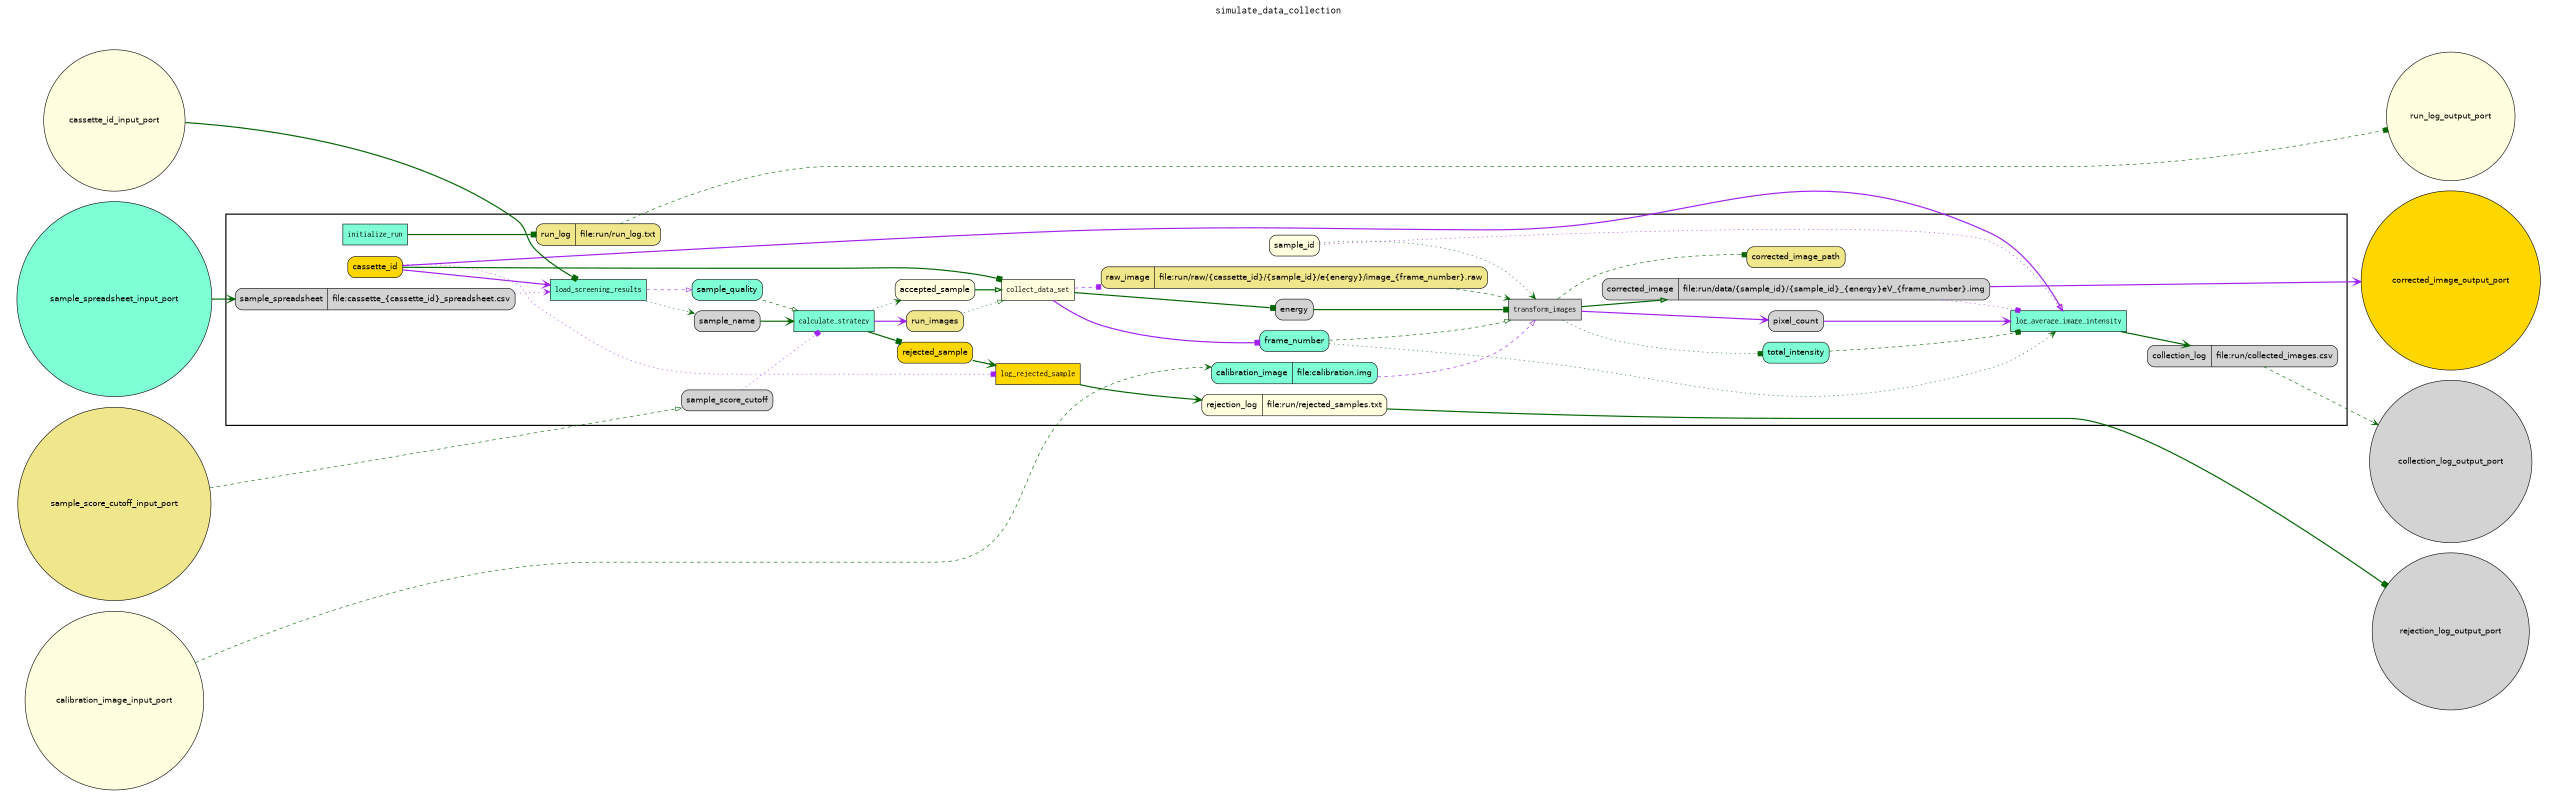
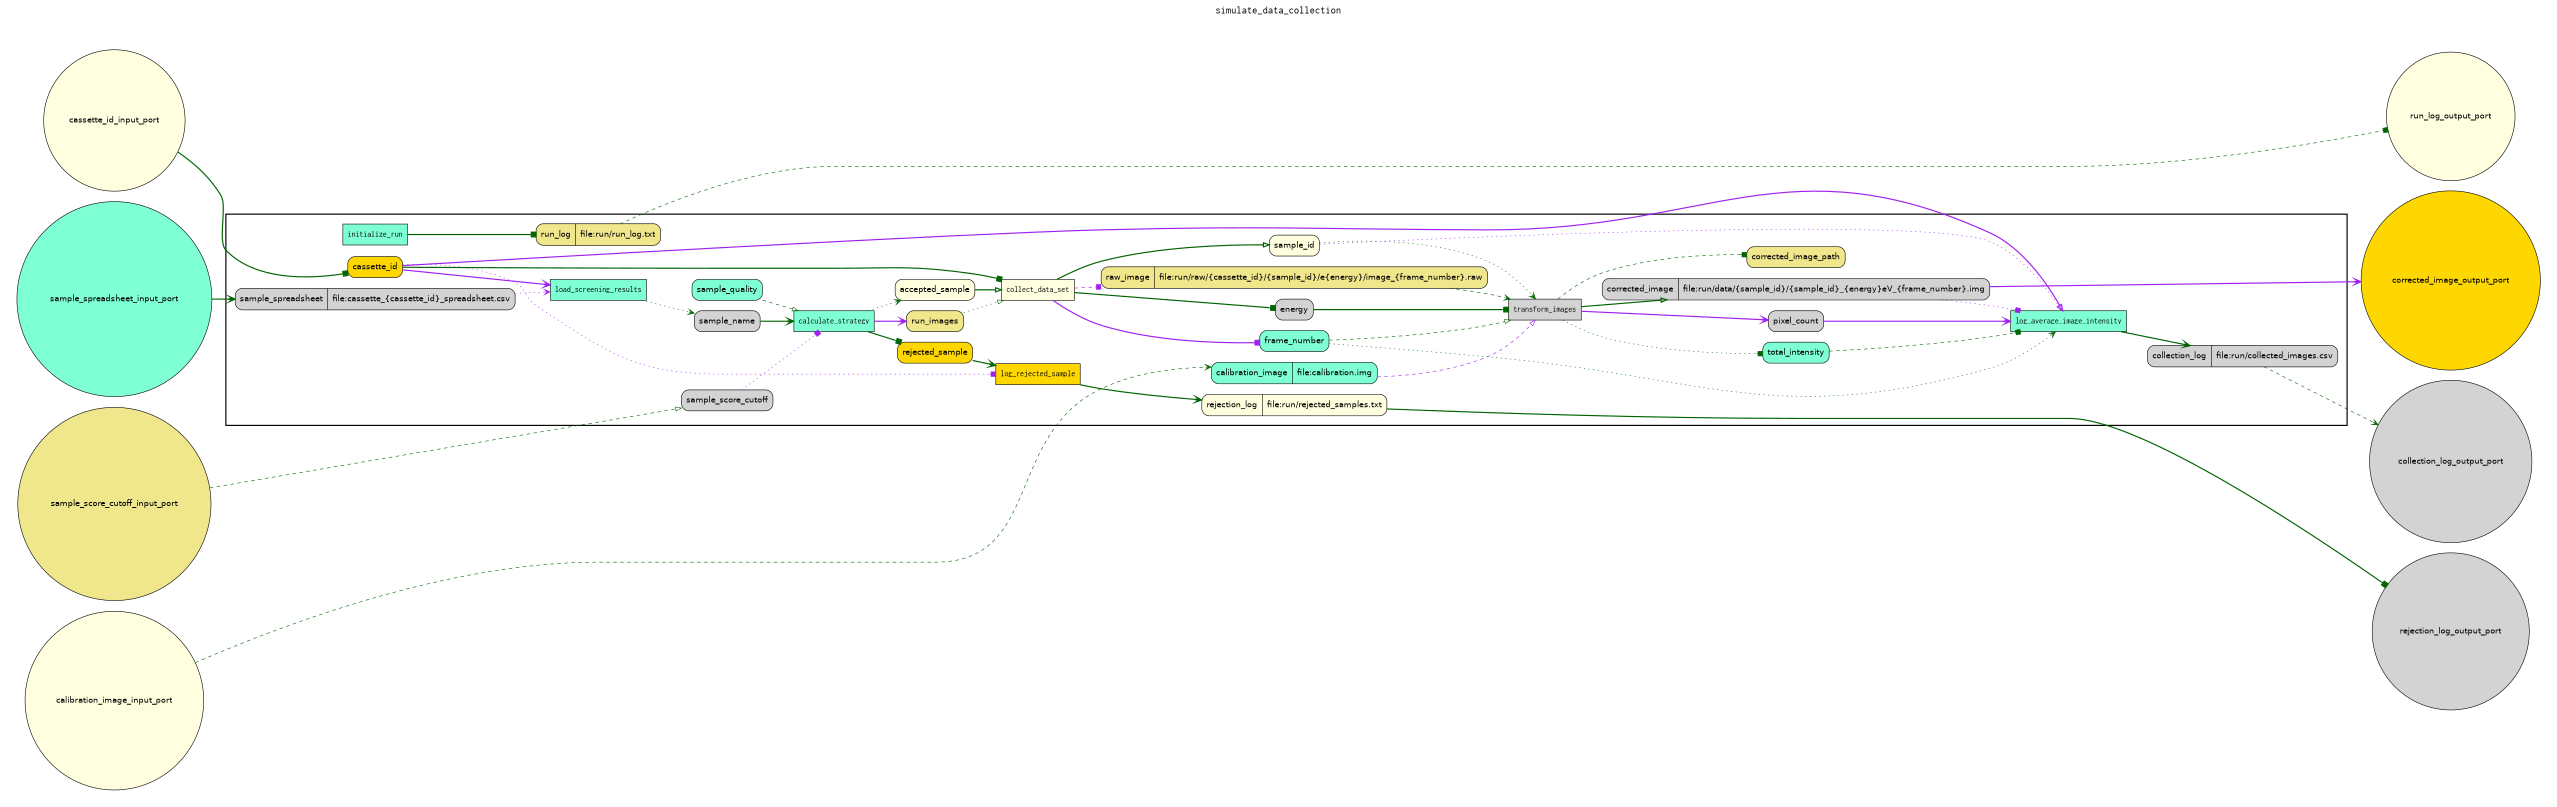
  digraph {
    fontname=Courier
    fontsize=18
    label=simulate_data_collection
    labelloc=t
    rankdir=LR
    node [fillcolor=lightgrey fontname=Helvetica peripheries=1 shape=box style="rounded,filled"]
    edge [arrowhead=vee color=darkgreen style=bold]
    initialize_run [fillcolor=aquamarine fontname=Courier style=filled]
    n2 [fillcolor=khaki label="{<f0> run_log |<f1> file\:run/run_log.txt}" rankdir=LR shape=record]
    load_screening_results [fillcolor=aquamarine fontname=Courier style=filled]
    sample_name
    sample_quality [fillcolor=aquamarine]
    calculate_strategy [fillcolor=aquamarine fontname=Courier style=filled]
    rejected_sample [fillcolor=gold]
    accepted_sample [fillcolor=lightyellow]
    n9 [fillcolor=khaki label=run_images]
    log_rejected_sample [fillcolor=gold fontname=Courier style=filled]
    n11 [fillcolor=lightyellow label="{<f0> rejection_log |<f1> file\:run/rejected_samples.txt}" rankdir=LR shape=record]
    collect_data_set [fillcolor=lightyellow fontname=Courier style=filled]
    sample_id [fillcolor=lightyellow]
    energy
    frame_number [fillcolor=aquamarine]
    n16 [fillcolor=khaki label="{<f0> raw_image |<f1> file\:run/raw/\{cassette_id\}/\{sample_id\}/e\{energy\}/image_\{frame_number\}.raw}" rankdir=LR shape=record]
    transform_images [fontname=Courier style=filled]
    n18 [label="{<f0> corrected_image |<f1> file\:run/data/\{sample_id\}/\{sample_id\}_\{energy\}eV_\{frame_number\}.img}" rankdir=LR shape=record]
    corrected_image_path [fillcolor=khaki]
    total_intensity [fillcolor=aquamarine]
    pixel_count
    log_average_image_intensity [fillcolor=aquamarine fontname=Courier style=filled]
    n23 [label="{<f0> collection_log |<f1> file\:run/collected_images.csv}" rankdir=LR shape=record]
    n24 [label="{<f0> sample_spreadsheet |<f1> file\:cassette_\{cassette_id\}_spreadsheet.csv}" rankdir=LR shape=record]
    n25 [fillcolor=aquamarine label="{<f0> calibration_image |<f1> file\:calibration.img}" rankdir=LR shape=record]
    cassette_id [fillcolor=gold]
    sample_score_cutoff
    cassette_id_input_port [fillcolor=lightyellow shape=circle width=0.2]
    sample_score_cutoff_input_port [fillcolor=khaki shape=circle width=0.2]
    sample_spreadsheet_input_port [fillcolor=aquamarine shape=circle width=0.2]
    calibration_image_input_port [fillcolor=lightyellow shape=circle width=0.2]
    corrected_image_output_port [fillcolor=gold shape=circle width=0.2]
    run_log_output_port [fillcolor=lightyellow shape=circle width=0.2]
    collection_log_output_port [shape=circle width=0.2]
    rejection_log_output_port [shape=circle width=0.2]
    subgraph cluster_1 {
      color=black
      label=""
      penwidth=2
      subgraph cluster_2 {
        color=white
        label=""
        penwidth=2
        initialize_run
        n2
        load_screening_results
        sample_name
        sample_quality
        calculate_strategy
        rejected_sample
        accepted_sample
        n9
        log_rejected_sample
        n11
        collect_data_set
        sample_id
        energy
        frame_number
        n16
        transform_images
        n18
        corrected_image_path
        total_intensity
        pixel_count
        log_average_image_intensity
        n23
        n24
        n25
        cassette_id
        sample_score_cutoff
      }
    }
    subgraph cluster_3 {
      color=white
      label=""
      subgraph cluster_4 {
        color=white
        label=""
        corrected_image_output_port
        run_log_output_port
        collection_log_output_port
        rejection_log_output_port
      }
    }
    subgraph cluster_5 {
      color=white
      label=""
      subgraph cluster_6 {
        color=white
        label=""
        cassette_id_input_port
        sample_score_cutoff_input_port
        sample_spreadsheet_input_port
        calibration_image_input_port
      }
    }
    initialize_run -> n2 [arrowhead=box]
    n2 -> run_log_output_port [arrowhead=box style=dashed]
    load_screening_results -> sample_name [style=dotted]
-   load_screening_results -> sample_quality [arrowhead=onormal color=purple style=dashed]
    sample_name -> calculate_strategy
    sample_quality -> calculate_strategy [arrowhead=onormal style=dashed]
    calculate_strategy -> rejected_sample [arrowhead=box]
    calculate_strategy -> accepted_sample [style=dotted]
    calculate_strategy -> n9 [color=purple]
    rejected_sample -> log_rejected_sample
    accepted_sample -> collect_data_set [arrowhead=onormal]
    n9 -> collect_data_set [arrowhead=onormal style=dotted]
    log_rejected_sample -> n11
    n11 -> rejection_log_output_port [arrowhead=box]
+   collect_data_set -> sample_id [arrowhead=onormal]
    collect_data_set -> energy [arrowhead=box]
    collect_data_set -> frame_number [arrowhead=box color=purple]
    collect_data_set -> n16 [arrowhead=box color=purple style=dashed]
    sample_id -> transform_images [style=dotted]
    sample_id -> log_average_image_intensity [arrowhead=onormal color=purple style=dotted]
    energy -> transform_images [arrowhead=box]
    frame_number -> transform_images [arrowhead=onormal style=dashed]
    frame_number -> log_average_image_intensity [style=dotted]
    n16 -> transform_images [style=dashed]
    transform_images -> n18 [arrowhead=onormal]
    transform_images -> corrected_image_path [arrowhead=box style=dashed]
    transform_images -> total_intensity [arrowhead=box style=dotted]
    transform_images -> pixel_count [color=purple]
    n18 -> log_average_image_intensity [arrowhead=box color=purple style=dotted]
    n18 -> corrected_image_output_port [color=purple]
    total_intensity -> log_average_image_intensity [arrowhead=box style=dashed]
    pixel_count -> log_average_image_intensity [color=purple]
    log_average_image_intensity -> n23
    n23 -> collection_log_output_port [style=dashed]
    n24 -> load_screening_results [color=purple style=dotted]
    n25 -> transform_images [arrowhead=onormal color=purple style=dashed]
    cassette_id -> load_screening_results [color=purple]
    cassette_id -> log_rejected_sample [arrowhead=box color=purple style=dotted]
    cassette_id -> collect_data_set [arrowhead=box]
    cassette_id -> log_average_image_intensity [arrowhead=onormal color=purple]
    sample_score_cutoff -> calculate_strategy [arrowhead=box color=purple style=dotted]
-   cassette_id_input_port -> load_screening_results [arrowhead=box]
+   cassette_id_input_port -> cassette_id [arrowhead=box]
    sample_score_cutoff_input_port -> sample_score_cutoff [arrowhead=onormal style=dashed]
    sample_spreadsheet_input_port -> n24
    calibration_image_input_port -> n25 [style=dashed]
  }
